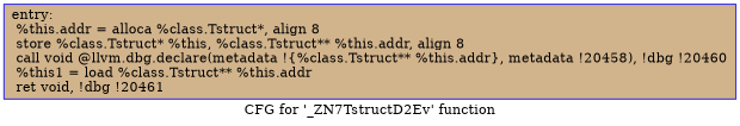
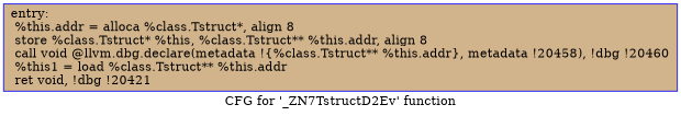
  digraph {
    label="CFG for '_ZN7TstructD2Ev' function"
-   n1 [label="{entry:\l  %this.addr = alloca %class.Tstruct*, align 8\l  store %class.Tstruct* %this, %class.Tstruct** %this.addr, align 8\l  call void @llvm.dbg.declare(metadata !\{%class.Tstruct** %this.addr\}, metadata !20458), !dbg !20460\l  %this1 = load %class.Tstruct** %this.addr\l  ret void, !dbg !20461\l}" shape=record style=filled fillcolor=tan color=blue]
+   n1 [label="{entry:\l  %this.addr = alloca %class.Tstruct*, align 8\l  store %class.Tstruct* %this, %class.Tstruct** %this.addr, align 8\l  call void @llvm.dbg.declare(metadata !\{%class.Tstruct** %this.addr\}, metadata !20458), !dbg !20460\l  %this1 = load %class.Tstruct** %this.addr\l  ret void, !dbg !20421\l}" shape=record style=filled fillcolor=tan color=blue]
  }
